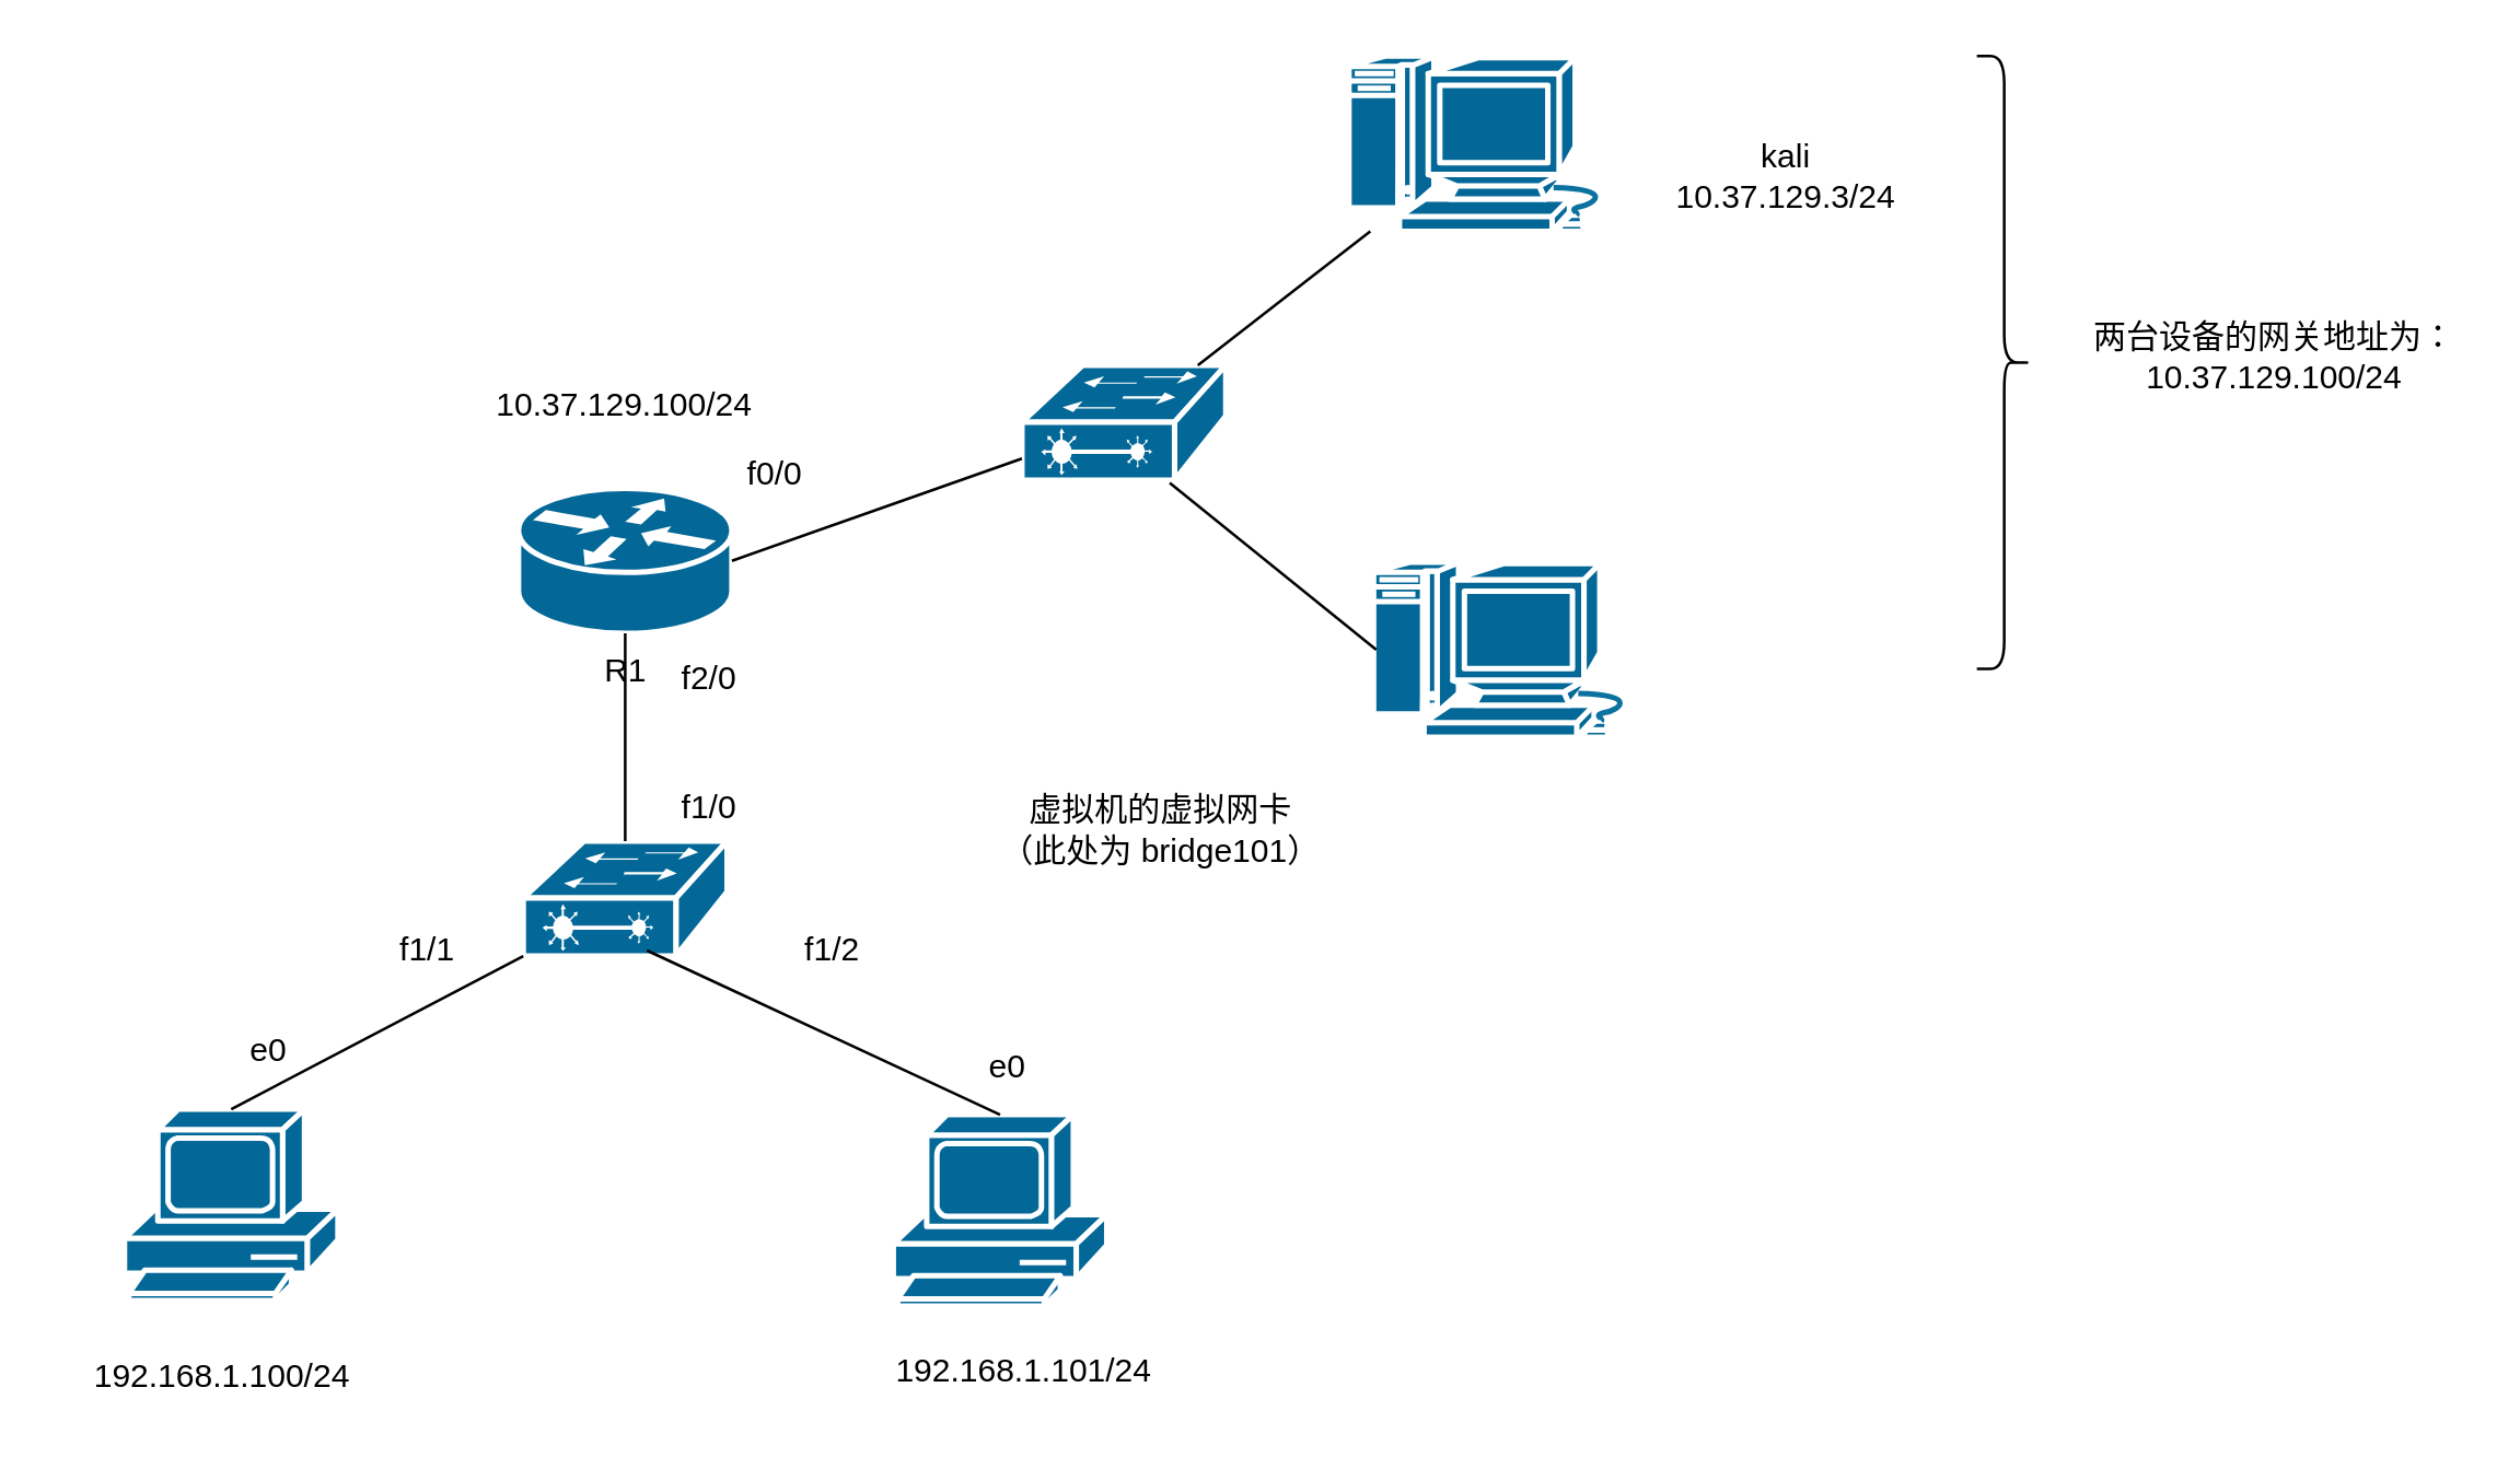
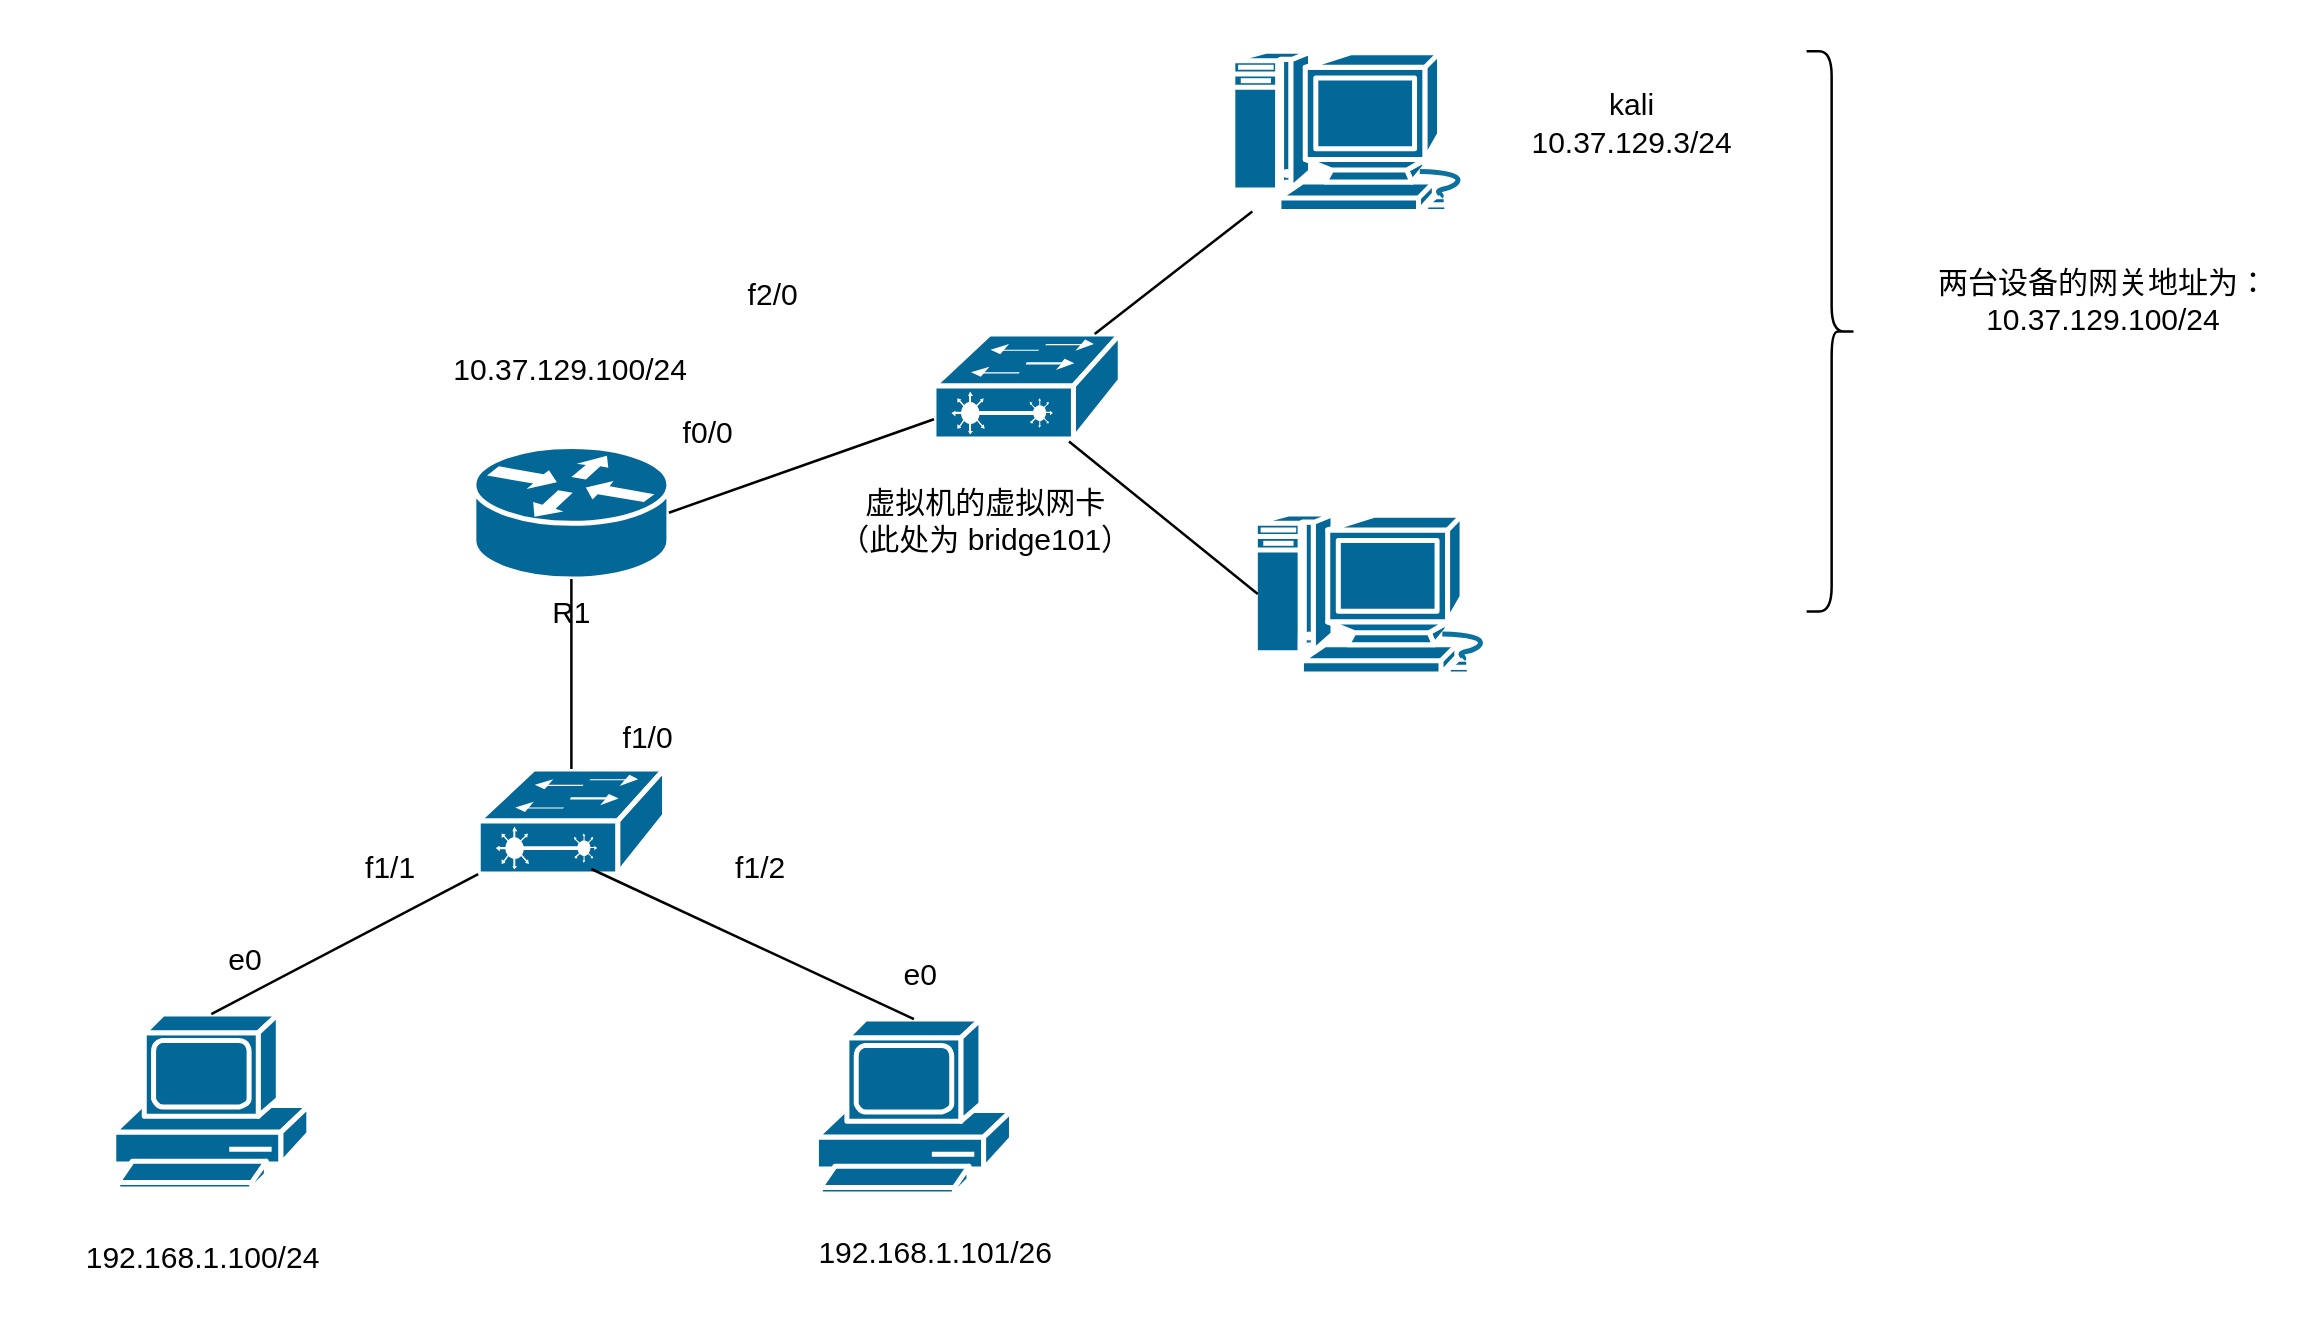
  <mxCell id="0" />
  <mxCell id="1" parent="0" />
  <mxCell id="2" value="R1" style="shape=mxgraph.cisco.routers.router;sketch=0;html=1;pointerEvents=1;dashed=0;fillColor=#036897;strokeColor=#ffffff;strokeWidth=2;verticalLabelPosition=bottom;verticalAlign=top;align=center;outlineConnect=0;" vertex="1" parent="1"><mxGeometry x="189" y="178" width="78" height="53" as="geometry" /></mxCell>
  <mxCell id="3" value="" style="shape=mxgraph.cisco.switches.layer_2_remote_switch;sketch=0;html=1;pointerEvents=1;dashed=0;fillColor=#036897;strokeColor=#ffffff;strokeWidth=2;verticalLabelPosition=bottom;verticalAlign=top;align=center;outlineConnect=0;" vertex="1" parent="1"><mxGeometry x="190.75" y="307" width="74.5" height="42" as="geometry" /></mxCell>
  <mxCell id="4" value="" style="shape=mxgraph.cisco.computers_and_peripherals.pc;sketch=0;html=1;pointerEvents=1;dashed=0;fillColor=#036897;strokeColor=#ffffff;strokeWidth=2;verticalLabelPosition=bottom;verticalAlign=top;align=center;outlineConnect=0;" vertex="1" parent="1"><mxGeometry x="45" y="405" width="78" height="70" as="geometry" /></mxCell>
  <mxCell id="5" value="" style="shape=mxgraph.cisco.computers_and_peripherals.pc;sketch=0;html=1;pointerEvents=1;dashed=0;fillColor=#036897;strokeColor=#ffffff;strokeWidth=2;verticalLabelPosition=bottom;verticalAlign=top;align=center;outlineConnect=0;" vertex="1" parent="1"><mxGeometry x="326" y="407" width="78" height="70" as="geometry" /></mxCell>
  <mxCell id="6" value="" style="shape=mxgraph.cisco.switches.layer_2_remote_switch;sketch=0;html=1;pointerEvents=1;dashed=0;fillColor=#036897;strokeColor=#ffffff;strokeWidth=2;verticalLabelPosition=bottom;verticalAlign=top;align=center;outlineConnect=0;" vertex="1" parent="1"><mxGeometry x="373" y="133" width="74.5" height="42" as="geometry" /></mxCell>
  <mxCell id="7" value="" style="shape=mxgraph.cisco.computers_and_peripherals.macintosh;sketch=0;html=1;pointerEvents=1;dashed=0;fillColor=#036897;strokeColor=#ffffff;strokeWidth=2;verticalLabelPosition=bottom;verticalAlign=top;align=center;outlineConnect=0;" vertex="1" parent="1"><mxGeometry x="492" y="20" width="99" height="64" as="geometry" /></mxCell>
  <mxCell id="8" value="" style="shape=mxgraph.cisco.computers_and_peripherals.macintosh;sketch=0;html=1;pointerEvents=1;dashed=0;fillColor=#036897;strokeColor=#ffffff;strokeWidth=2;verticalLabelPosition=bottom;verticalAlign=top;align=center;outlineConnect=0;" vertex="1" parent="1"><mxGeometry x="501" y="205" width="99" height="64" as="geometry" /></mxCell>
  <mxCell id="9" value="" style="endArrow=none;html=1;rounded=0;exitX=0.5;exitY=1;exitDx=0;exitDy=0;exitPerimeter=0;entryX=0.5;entryY=0;entryDx=0;entryDy=0;entryPerimeter=0;" edge="1" parent="1" source="2" target="3"><mxGeometry width="50" height="50" relative="1" as="geometry"><mxPoint x="371" y="286" as="sourcePoint" /><mxPoint x="421" y="236" as="targetPoint" /></mxGeometry></mxCell>
  <mxCell id="10" value="" style="endArrow=none;html=1;rounded=0;exitX=0;exitY=1;exitDx=0;exitDy=0;exitPerimeter=0;entryX=0.5;entryY=0;entryDx=0;entryDy=0;entryPerimeter=0;" edge="1" parent="1" source="3" target="4"><mxGeometry width="50" height="50" relative="1" as="geometry"><mxPoint x="371" y="286" as="sourcePoint" /><mxPoint x="421" y="236" as="targetPoint" /></mxGeometry></mxCell>
  <mxCell id="11" value="" style="endArrow=none;html=1;rounded=0;entryX=0.5;entryY=0;entryDx=0;entryDy=0;entryPerimeter=0;exitX=0.607;exitY=0.952;exitDx=0;exitDy=0;exitPerimeter=0;" edge="1" parent="1" source="3" target="5"><mxGeometry width="50" height="50" relative="1" as="geometry"><mxPoint x="273" y="371" as="sourcePoint" /><mxPoint x="421" y="236" as="targetPoint" /></mxGeometry></mxCell>
  <mxCell id="12" value="" style="endArrow=none;html=1;rounded=0;exitX=1;exitY=0.5;exitDx=0;exitDy=0;exitPerimeter=0;" edge="1" parent="1" source="2" target="6"><mxGeometry width="50" height="50" relative="1" as="geometry"><mxPoint x="371" y="286" as="sourcePoint" /><mxPoint x="421" y="236" as="targetPoint" /></mxGeometry></mxCell>
  <mxCell id="13" value="" style="endArrow=none;html=1;rounded=0;entryX=0.725;entryY=1.024;entryDx=0;entryDy=0;entryPerimeter=0;exitX=0.015;exitY=0.5;exitDx=0;exitDy=0;exitPerimeter=0;" edge="1" parent="1" source="8" target="6"><mxGeometry width="50" height="50" relative="1" as="geometry"><mxPoint x="371" y="286" as="sourcePoint" /><mxPoint x="421" y="236" as="targetPoint" /></mxGeometry></mxCell>
  <mxCell id="14" value="" style="endArrow=none;html=1;rounded=0;" edge="1" parent="1" source="6" target="7"><mxGeometry width="50" height="50" relative="1" as="geometry"><mxPoint x="371" y="286" as="sourcePoint" /><mxPoint x="421" y="236" as="targetPoint" /></mxGeometry></mxCell>
  <mxCell id="15" value="192.168.1.100/24" style="text;html=1;align=center;verticalAlign=middle;whiteSpace=wrap;rounded=0;" vertex="1" parent="1"><mxGeometry x="20" y="490" width="122" height="25" as="geometry" /></mxCell>
- <mxCell id="16" value="192.168.1.101/24" style="text;html=1;align=center;verticalAlign=middle;whiteSpace=wrap;rounded=0;" vertex="1" parent="1"><mxGeometry x="313" y="488" width="122" height="25" as="geometry" /></mxCell>
+ <mxCell id="16" value="192.168.1.101/26" style="text;html=1;align=center;verticalAlign=middle;whiteSpace=wrap;rounded=0;" vertex="1" parent="1"><mxGeometry x="313" y="488" width="122" height="25" as="geometry" /></mxCell>
  <mxCell id="17" value="e0" style="text;html=1;align=center;verticalAlign=middle;whiteSpace=wrap;rounded=0;" vertex="1" parent="1"><mxGeometry x="68" y="369" width="60" height="30" as="geometry" /></mxCell>
  <mxCell id="18" value="e0" style="text;html=1;align=center;verticalAlign=middle;whiteSpace=wrap;rounded=0;" vertex="1" parent="1"><mxGeometry x="338" y="375" width="60" height="30" as="geometry" /></mxCell>
  <mxCell id="19" value="f1/1" style="text;html=1;align=center;verticalAlign=middle;whiteSpace=wrap;rounded=0;" vertex="1" parent="1"><mxGeometry x="126" y="332" width="60" height="30" as="geometry" /></mxCell>
  <mxCell id="20" value="f1/2" style="text;html=1;align=center;verticalAlign=middle;whiteSpace=wrap;rounded=0;" vertex="1" parent="1"><mxGeometry x="274" y="332" width="60" height="30" as="geometry" /></mxCell>
  <mxCell id="21" value="f1/0" style="text;html=1;align=center;verticalAlign=middle;whiteSpace=wrap;rounded=0;" vertex="1" parent="1"><mxGeometry x="229" y="280" width="60" height="30" as="geometry" /></mxCell>
- <mxCell id="22" value="f2/0" style="text;html=1;align=center;verticalAlign=middle;whiteSpace=wrap;rounded=0;" vertex="1" parent="1"><mxGeometry x="229" y="233" width="60" height="30" as="geometry" /></mxCell>
+ <mxCell id="22" value="f2/0" style="text;html=1;align=center;verticalAlign=middle;whiteSpace=wrap;rounded=0;" vertex="1" parent="1"><mxGeometry x="279" y="103" width="60" height="30" as="geometry" /></mxCell>
  <mxCell id="23" value="f0/0" style="text;html=1;align=center;verticalAlign=middle;whiteSpace=wrap;rounded=0;" vertex="1" parent="1"><mxGeometry x="253" y="158" width="60" height="30" as="geometry" /></mxCell>
- <mxCell id="24" value="虚拟机的虚拟网卡（此处为 bridge101）" style="text;html=1;align=center;verticalAlign=middle;whiteSpace=wrap;rounded=0;" vertex="1" parent="1"><mxGeometry x="364" y="273" width="120" height="59" as="geometry" /></mxCell>
- <mxCell id="25" value="kali&lt;br&gt;10.37.129.3/24" style="text;html=1;align=center;verticalAlign=middle;whiteSpace=wrap;rounded=0;" vertex="1" parent="1"><mxGeometry x="609" y="48" width="87" height="31" as="geometry" /></mxCell>
+ <mxCell id="24" value="虚拟机的虚拟网卡（此处为 bridge101）" style="text;html=1;align=center;verticalAlign=middle;whiteSpace=wrap;rounded=0;" vertex="1" parent="1"><mxGeometry x="334" y="178" width="120" height="59" as="geometry" /></mxCell>
+ <mxCell id="25" value="kali&lt;br&gt;10.37.129.3/24" style="text;html=1;align=center;verticalAlign=middle;whiteSpace=wrap;rounded=0;" vertex="1" parent="1"><mxGeometry x="609" y="33" width="87" height="31" as="geometry" /></mxCell>
  <mxCell id="26" value="10.37.129.100/24" style="text;html=1;align=center;verticalAlign=middle;whiteSpace=wrap;rounded=0;" vertex="1" parent="1"><mxGeometry x="198" y="133" width="60" height="30" as="geometry" /></mxCell>
  <mxCell id="27" value="" style="shape=curlyBracket;whiteSpace=wrap;html=1;rounded=1;flipH=1;labelPosition=right;verticalLabelPosition=middle;align=left;verticalAlign=middle;" vertex="1" parent="1"><mxGeometry x="722" y="20" width="20" height="224" as="geometry" /></mxCell>
- <mxCell id="28" value="两台设备的网关地址为：10.37.129.100/24" style="text;html=1;align=center;verticalAlign=middle;whiteSpace=wrap;rounded=0;" vertex="1" parent="1"><mxGeometry x="763" y="115" width="136" height="30" as="geometry" /></mxCell>
+ <mxCell id="28" value="两台设备的网关地址为：10.37.129.100/24" style="text;html=1;align=center;verticalAlign=middle;whiteSpace=wrap;rounded=0;" vertex="1" parent="1"><mxGeometry x="773" y="105" width="136" height="30" as="geometry" /></mxCell>
